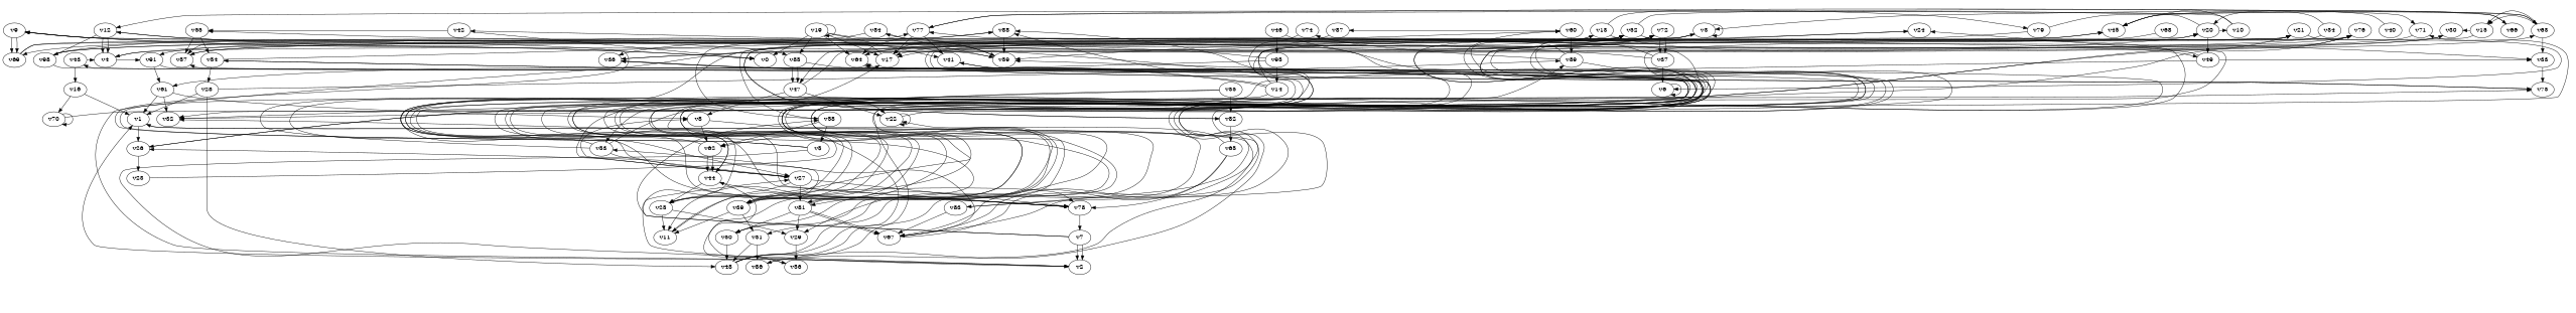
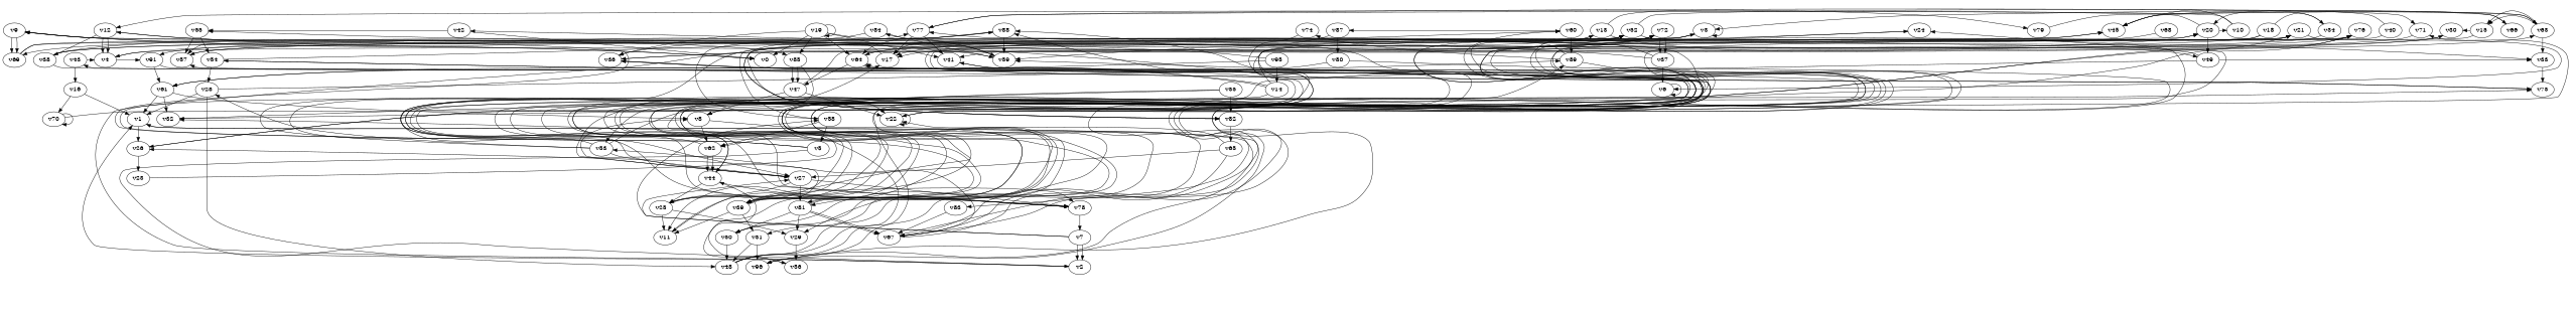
  digraph {
    node [player=0]
    v0 [player=1]
    v9
    v69
    v85 [player=1]
    v1 [player=1]
    v26 [player=1]
-   v86
+   v86 [label=v96]
    v23
    v84 [player=1]
    v77
    v2
    v72
    v17
    v25
    v37
    v3
    v73 [player=1]
    v82
    v20
    v52
    v65
    v4 [player=1]
    n23 [label=v91]
    v10 [player=1]
    v49
    v11 [player=1]
    v61 [player=1]
    v5
    v13
    v79
    v81
    v6
    v7
    v27
    v58
    v8 [player=1]
    v78 [player=1]
    v62
    v56 [player=1]
    v44 [player=1]
    v33
    v59
    v32
    v47 [player=1]
    v12 [player=1]
    v45 [player=1]
-   v38 [player=1 label=v98]
+   v38 [player=1]
    v63
    v60
    v89 [player=1]
    v87
    v76
    v24
    v53
    v66
    v22 [player=1]
    v64 [player=1]
    v67
    v29 [player=1]
    v50 [player=1]
    v14 [player=1]
    v21
    v36
    v39 [player=1]
    v15
    v30
    v31 [player=1]
    v48
    v16
    v70
    v71 [player=1]
    v57
+   v18 [player=1]
    v34 [player=1]
    v41 [player=1]
    v19 [player=1]
    v43
    v88
    v28
    v54 [player=1]
    v74 [player=1]
    v35 [player=1]
    v55
    v83 [player=1]
    v40
    v42
-   v46
    n88 [label=v95 player=1]
+   v80
    v68 [player=1]
    v0 -> v9 [constraint="time == 17"]
    v9 -> v69
    v9 -> v69 [constraint="time <= 17"]
    v9 -> v85 [constraint="time <= 12"]
    v69 -> v33 [constraint="time == 20"]
    v69 -> v59 [constraint="time <= 17"]
-   v85 -> v32 [constraint="time >= 15"]
+   v85 -> v8 [constraint="time >= 15"]
    v85 -> v47
    v85 -> v47 [constraint="time == 20"]
    v1 -> v26
    v1 -> v86 [constraint="time == 12"]
    v26 -> v23
    v26 -> v84 [constraint="time % 2 == 0"]
    v86 -> v77 [constraint="time <= 10"]
    v23 -> v24 [constraint="time == 15"]
    v84 -> n23 [constraint="(time >= 10) && (time <= 19)"]
    v84 -> v59 [constraint="time % 4 == 3"]
    v77 -> v17
    v77 -> v71 [constraint="time >= 1"]
    v77 -> v41
    v2 -> v1 [constraint="time >= 12"]
    v2 -> v72 [constraint="time == 16"]
    v72 -> v17 [constraint="time == 9"]
    v72 -> v25 [constraint="time >= 12"]
    v72 -> v37 [constraint="time == 6"]
    v72 -> v37
    v17 -> v57 [constraint="(time >= 2) && (time <= 23)"]
    v25 -> v11
    v25 -> v76 [constraint="time == 20"]
    v25 -> v64 [constraint="time <= 7"]
    v25 -> v29 [constraint="time >= 8"]
    v25 -> v21 [constraint="time <= 19"]
    v37 -> v17 [constraint="time % 2 == 1"]
    v37 -> v6
    v37 -> v55 [constraint="time % 4 == 2"]
    v3 -> v3
    v3 -> v73 [constraint="time == 13"]
    v3 -> v82 [constraint="time % 4 == 2"]
    v73 -> v20 [constraint="time % 2 == 1"]
    v82 -> v52 [constraint="time % 6 == 0"]
    v82 -> v65
    v20 -> v77 [constraint="time >= 11"]
    v20 -> v10 [constraint="time >= 11"]
    v20 -> v49
    v52 -> v58 [constraint="time % 6 == 3"]
    v52 -> v63 [constraint="time == 4"]
    v52 -> v83 [constraint="time <= 6"]
-   v65 -> v78
+   v65 -> v27
    v65 -> v62 [constraint="time % 5 == 1"]
    v65 -> v67 [constraint="time == 17"]
    v4 -> v20 [constraint="time >= 15"]
    v4 -> n23 [constraint="time == 1"]
    n23 -> v11 [constraint="time % 6 == 5"]
    n23 -> v61
    v10 -> v12 [constraint="time == 10"]
    v10 -> v45 [constraint="time >= 9"]
    v49 -> v33 [constraint="(time % 3 == 1) || (time % 5 == 0)"]
    v49 -> v24 [constraint="time == 17"]
    v49 -> v53 [constraint="time % 3 == 0"]
    v11 -> v60 [constraint="time == 0"]
    v61 -> v1
    v61 -> v8
    v61 -> v32
    v5 -> v9 [constraint="(time % 2 == 0) || (time % 3 == 2)"]
    v5 -> v2 [constraint="(time >= 8) && (time <= 22)"]
    v5 -> v13 [constraint="time <= 6"]
    v13 -> v49 [constraint="time <= 22"]
    v13 -> v79 [constraint="(time % 4 == 1) || (time % 3 == 2)"]
    v13 -> v81 [constraint="time == 4"]
-   v79 -> v47 [constraint="time <= 25"]
+   v64 -> v47 [constraint="time <= 25"]
    v79 -> v66 [constraint="time <= 18"]
    v81 -> v22 [constraint="time % 5 == 1"]
    v81 -> v64 [constraint="time >= 12"]
    v81 -> v67
    v81 -> v67
    v81 -> v29
    v81 -> v50
    v6 -> v6 [constraint="time == 9"]
    v7 -> v2 [constraint="time >= 8"]
    v7 -> v2
    v7 -> v27 [constraint="time == 10"]
    v7 -> v58 [constraint="time == 19"]
    v27 -> v17 [constraint="(time % 3 == 0) || (time % 3 == 1)"]
    v27 -> v11
    v27 -> v81
    v27 -> v8 [constraint="time == 19"]
    v27 -> v78
    v58 -> v77 [constraint="time == 2"]
    v58 -> v5
    v58 -> v62
    v8 -> v62
    v8 -> v56 [constraint="time == 3"]
    v78 -> v9 [constraint="time <= 19"]
    v78 -> v7
    v78 -> v88 [constraint="time <= 19"]
    v62 -> v3 [constraint="time % 2 == 1"]
    v62 -> v44
    v62 -> v44 [constraint="time == 11"]
    v56 -> v44 [constraint="time == 10"]
    v44 -> v25
    v44 -> v78
    v44 -> v89 [constraint="time == 2"]
    v33 -> v73
    v59 -> v12 [constraint="time >= 11"]
    v59 -> v64 [constraint="time >= 4"]
    v32 -> v22 [constraint="time % 3 == 0"]
    v47 -> v8
    v47 -> v45 [constraint="(time % 2 == 0) || (time % 4 == 2)"]
    v47 -> v22
    v12 -> v0 [constraint="time % 4 == 1"]
    v12 -> v4
    v12 -> v4
    v12 -> v38
    v45 -> v63 [constraint="time == 14"]
    v38 -> v52 [constraint="time == 14"]
    v38 -> v78 [constraint="time == 1"]
    v38 -> v45 [constraint="time <= 6"]
    v38 -> v76 [constraint="time == 10"]
    v63 -> v33
    v63 -> v15 [constraint="time >= 4"]
    v63 -> v15 [constraint="(time % 4 == 1) || (time % 4 == 1)"]
    v60 -> v89
    v60 -> v87 [constraint="time == 5"]
    v89 -> v78 [constraint="time % 5 == 2"]
    v89 -> v59 [constraint="time <= 24"]
    v89 -> v74 [constraint="time <= 18"]
    v87 -> v36 [constraint="time == 2"]
+   v87 -> v80
    v76 -> v32 [constraint="time % 5 == 4"]
    v24 -> v17 [constraint="time == 3"]
    v53 -> v73 [constraint="time >= 8"]
    v53 -> v27
    v53 -> v41 [constraint="time >= 15"]
    v53 -> v88 [constraint="time % 4 == 3"]
+   v53 -> v28 [constraint="time % 2 == 0"]
    v66 -> v3 [constraint="time % 6 == 1"]
    v22 -> v72 [constraint="time == 20"]
    v22 -> v22 [constraint="time % 2 == 0"]
    v64 -> v81 [constraint="time == 1"]
    v64 -> v60 [constraint="(time % 3 == 0) || (time % 4 == 2)"]
    v67 -> v1 [constraint="time == 7"]
    v67 -> v76 [constraint="(time >= 6) && (time <= 22)"]
    v67 -> v53 [constraint="time == 14"]
-   v83 -> v43 [constraint="time % 4 == 2"]
+   v67 -> v43 [constraint="time % 4 == 2"]
    v29 -> v56
    v50 -> v48
    v50 -> v57 [constraint="time >= 7"]
    v14 -> v44 [constraint="time == 9"]
    v14 -> v21 [constraint="time >= 9"]
    v14 -> v36 [constraint="time % 2 == 0"]
    v14 -> v36 [constraint="time <= 21"]
    v21 -> v6 [constraint="time <= 8"]
    v21 -> v27 [constraint="time == 3"]
    v36 -> v63 [constraint="time == 2"]
    v36 -> v39 [constraint="time >= 5"]
    v39 -> v26 [constraint="time == 7"]
    v39 -> v52 [constraint="time <= 7"]
    v39 -> v11
    v39 -> v78 [constraint="time % 2 == 1"]
    v39 -> v76 [constraint="time >= 5"]
    v39 -> v31
    v15 -> v30 [constraint="time % 5 == 1"]
    v15 -> v31 [constraint="time % 5 == 0"]
    v30 -> v4 [constraint="time == 14"]
    v31 -> v86
    v31 -> v48
    v48 -> v59 [constraint="time == 16"]
    v48 -> v32 [constraint="time >= 15"]
    v48 -> v21 [constraint="time % 4 == 3"]
    v48 -> v54 [constraint="(time % 4 == 1) || (time % 3 == 1)"]
    v16 -> v1
    v16 -> v70
    v70 -> v70
    v70 -> v71 [constraint="time == 19"]
    v71 -> v57 [constraint="time % 5 == 2"]
    v57 -> v30 [constraint="time <= 23"]
+   v18 -> v22 [constraint="time >= 13"]
+   v18 -> v34 [constraint="time >= 6"]
+   v18 -> v41 [constraint="time >= 5"]
    v34 -> v20 [constraint="time % 2 == 1"]
    v34 -> v36 [constraint="time >= 13"]
    v41 -> v26 [constraint="time == 8"]
    v19 -> v0
    v19 -> v85
-   v19 -> v17
+   v19 -> v36
    v19 -> v64
    v19 -> v67 [constraint="time <= 13"]
    v19 -> v41
    v19 -> v19 [constraint="time == 18"]
    v43 -> v4 [constraint="time % 2 == 1"]
    v43 -> v16
    v88 -> v69 [constraint="time >= 14"]
+   v88 -> v82 [constraint="time >= 10"]
    v88 -> v59
    v28 -> v1
    v28 -> v89 [constraint="time % 2 == 0"]
    v28 -> v48
    v54 -> v29 [constraint="time >= 9"]
    v54 -> v88 [constraint="time == 20"]
    v54 -> v28
    v74 -> v27 [constraint="time == 5"]
    v35 -> v82
    v35 -> v50 [constraint="time == 8"]
    v35 -> v39 [constraint="time % 3 == 0"]
    v55 -> v57
    v55 -> v54
    v83 -> v67
    v40 -> v45 [constraint="(time >= 5) && (time <= 17)"]
+   v40 -> v39 [constraint="time <= 16"]
    v42 -> v0 [constraint="(time % 2 == 1) || (time % 5 == 0)"]
    v42 -> v55 [constraint="time == 12"]
-   v46 -> v2 [constraint="time == 14"]
-   v46 -> n88
    n88 -> v61 [constraint="time == 16"]
    n88 -> v14
    n88 -> v42 [constraint="time % 5 == 0"]
+   v80 -> v86 [constraint="time % 5 == 3"]
+   v80 -> v61 [constraint="time <= 15"]
    v68 -> v64 [constraint="time % 3 == 1"]
  }
